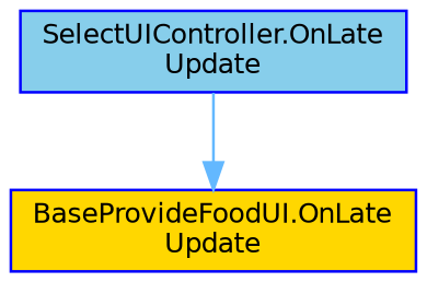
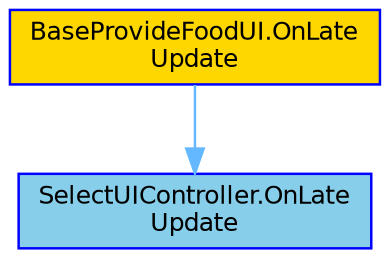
  digraph {
    rankdir=TB
    node [color=blue fontname=Helvetica fontsize=10 shape=box style=filled]
    n1 [fillcolor=gold fontcolor=black height=0.2 label="BaseProvideFoodUI.OnLate\lUpdate" width=0.4]
    n2 [fillcolor=skyblue height=0.2 label="SelectUIController.OnLate\lUpdate" width=0.4]
-   n2 -> n1 [color=steelblue1 fontname=Helvetica fontsize=10 labelfontname=Helvetica labelfontsize=10 style=solid]
+   n1 -> n2 [color=steelblue1 fontname=Helvetica fontsize=10 labelfontname=Helvetica labelfontsize=10 style=solid]
  }
